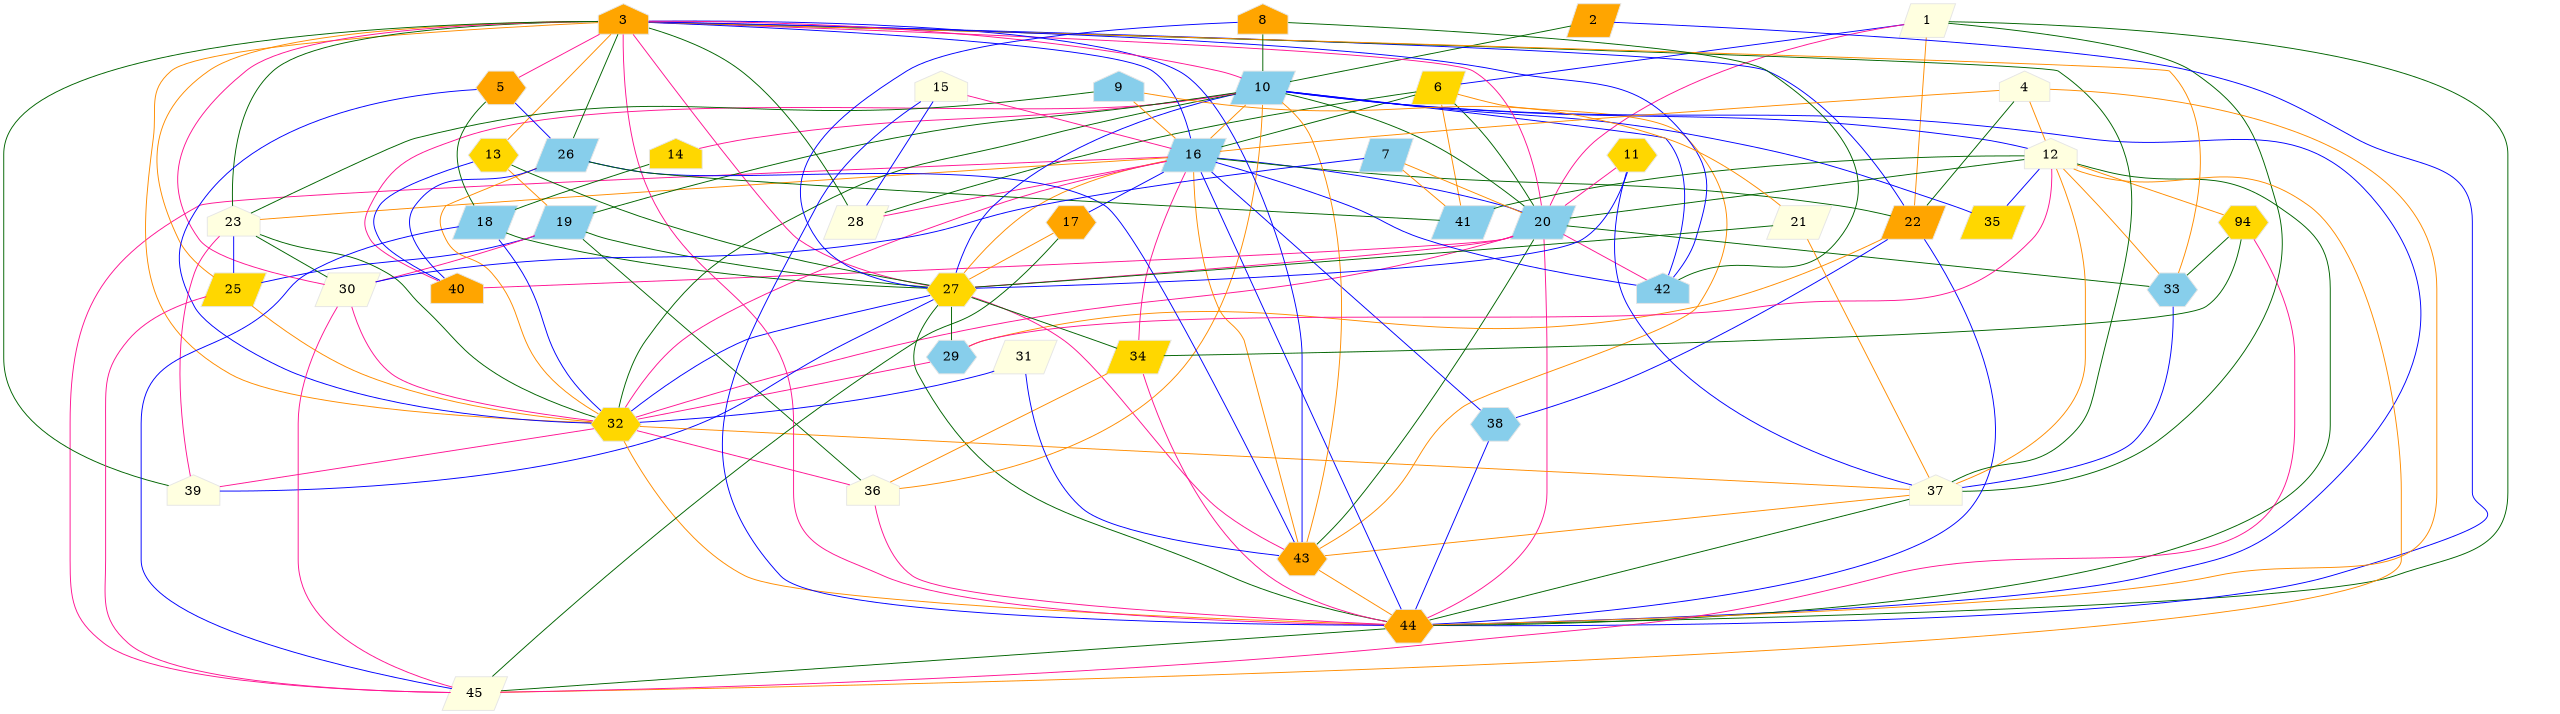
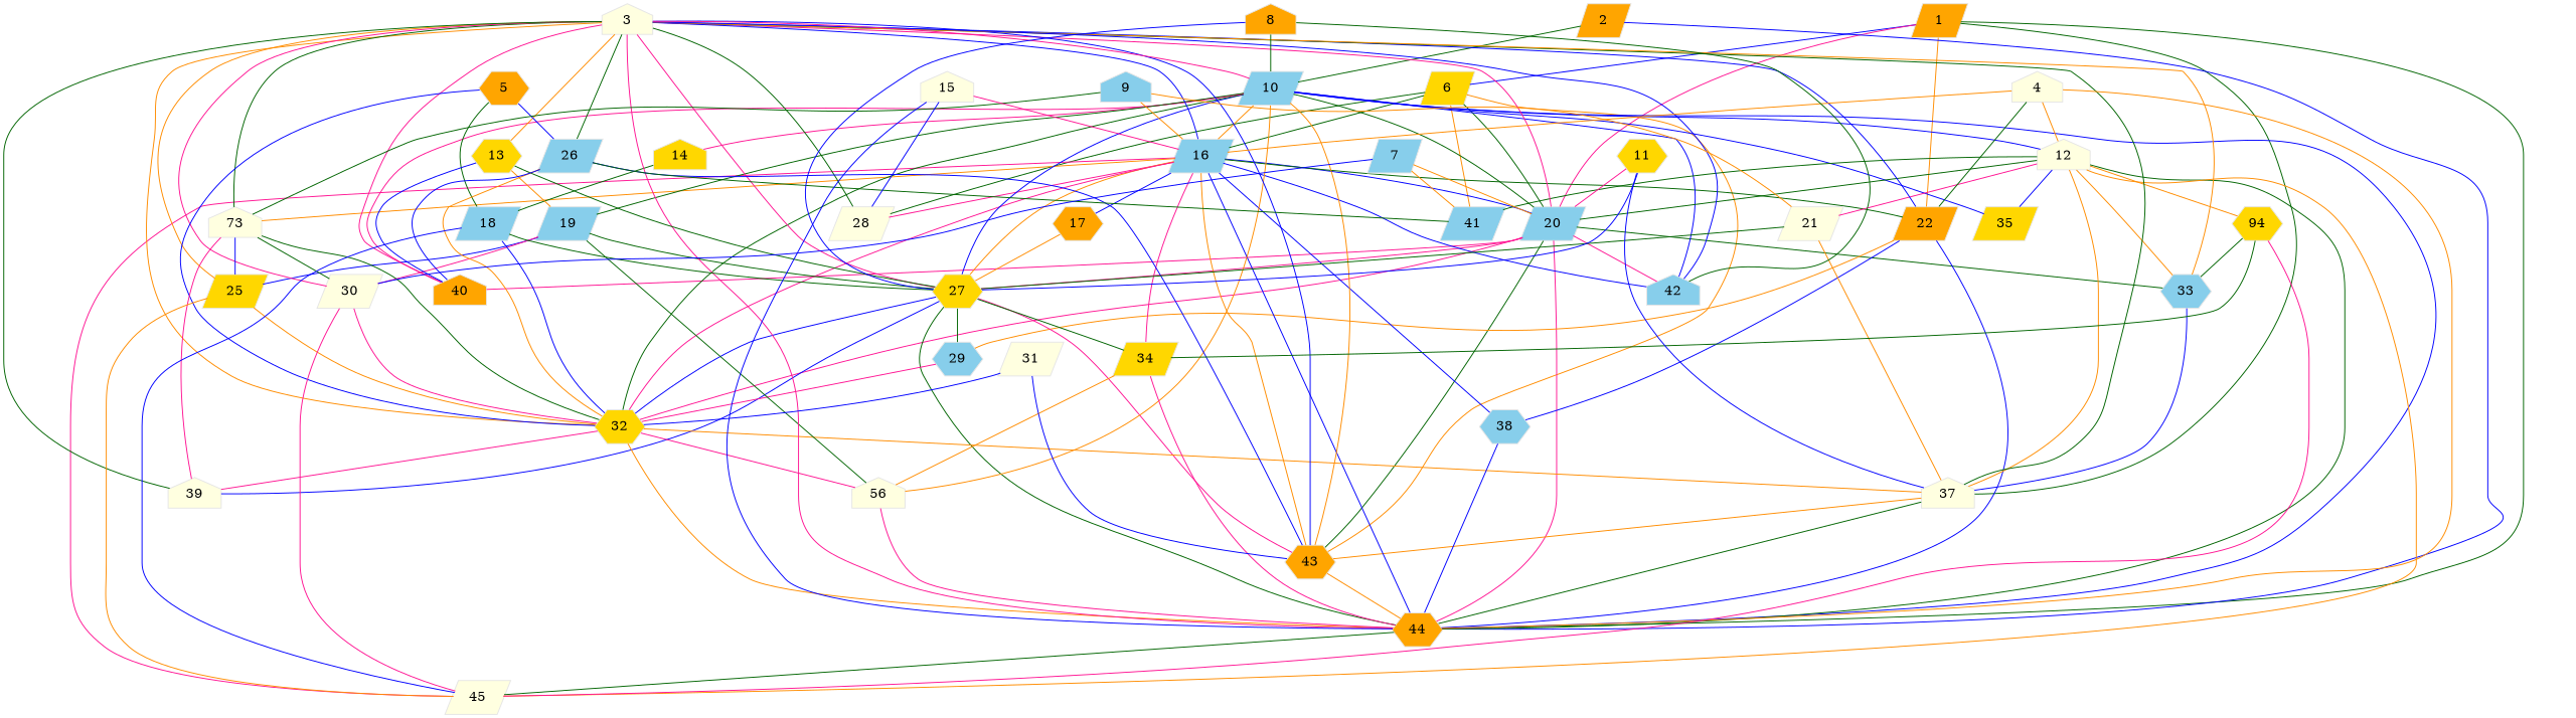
  graph {
    node [color=gray90 fillcolor=skyblue shape=parallelogram style=filled]
    edge [color=darkgreen weight=1.0]
-   1 [fillcolor=lightyellow]
+   1 [fillcolor=orange]
    6 [fillcolor=gold]
    20
    22 [fillcolor=orange]
    37 [fillcolor=lightyellow shape=house]
    44 [fillcolor=orange shape=hexagon]
    16
    28 [fillcolor=lightyellow]
    43 [fillcolor=orange shape=hexagon]
    41
    27 [fillcolor=gold shape=hexagon]
    32 [fillcolor=gold shape=hexagon]
    33 [shape=hexagon]
    42 [shape=house]
    40 [fillcolor=orange shape=house]
    38 [shape=hexagon]
    29 [shape=hexagon]
    45 [fillcolor=lightyellow]
    2 [fillcolor=orange]
    10
    12 [fillcolor=lightyellow shape=house]
    14 [fillcolor=gold shape=house]
    19
    35 [fillcolor=gold]
-   36 [fillcolor=lightyellow shape=house]
-   3 [fillcolor=orange shape=house]
+   36 [fillcolor=lightyellow shape=house label=56]
+   3 [fillcolor=lightyellow shape=house]
    5 [fillcolor=orange shape=hexagon]
    13 [fillcolor=gold shape=hexagon]
-   23 [fillcolor=lightyellow shape=house]
+   23 [fillcolor=lightyellow shape=house label=73]
    25 [fillcolor=gold]
    26
    30 [fillcolor=lightyellow]
    39 [fillcolor=lightyellow shape=house]
    18
    17 [fillcolor=orange shape=hexagon]
    34 [fillcolor=gold]
    4 [fillcolor=lightyellow shape=house]
    21 [fillcolor=lightyellow]
    n39 [fillcolor=gold label=94 shape=hexagon]
    7
    8 [fillcolor=orange shape=house]
    9 [shape=house]
    11 [fillcolor=gold shape=hexagon]
    15 [fillcolor=lightyellow shape=house]
    31 [fillcolor=lightyellow]
    1 -- 6 [color=blue]
    1 -- 20 [color=deeppink]
    1 -- 22 [color=darkorange]
    1 -- 37
    1 -- 44
    6 -- 20
    6 -- 16
    6 -- 28
    6 -- 43 [color=darkorange]
    6 -- 41 [color=darkorange weight=2.0]
    20 -- 44 [color=deeppink weight=2.0]
    20 -- 43 [weight=3.0]
    20 -- 27 [color=deeppink weight=3.0]
    20 -- 32 [color=deeppink]
    20 -- 33
    20 -- 42 [color=deeppink]
    20 -- 40 [color=deeppink]
    22 -- 44 [color=blue]
    22 -- 38 [color=blue]
    22 -- 29 [color=darkorange]
    37 -- 44
    37 -- 43 [color=darkorange]
    44 -- 45
    16 -- 20 [color=blue weight=7.0]
    16 -- 22
    16 -- 44 [color=blue weight=5.0]
    16 -- 28 [color=deeppink weight=2.0]
    16 -- 43 [color=darkorange weight=3.0]
    16 -- 27 [color=darkorange weight=5.0]
    16 -- 32 [color=deeppink weight=4.0]
    16 -- 42 [color=blue]
    16 -- 38 [color=blue]
    16 -- 45 [color=deeppink]
    16 -- 23 [color=darkorange weight=2.0]
    16 -- 17 [color=blue weight=2.0]
    16 -- 34 [color=deeppink weight=3.0]
    43 -- 44 [color=darkorange weight=2.0]
    27 -- 44
    27 -- 43 [color=deeppink]
    27 -- 32 [color=blue weight=2.0]
    27 -- 29
    27 -- 39 [color=blue]
    27 -- 34
    32 -- 37 [color=darkorange]
    32 -- 44 [color=darkorange weight=2.0]
    32 -- 36 [color=deeppink]
    32 -- 39 [color=deeppink]
    33 -- 37 [color=blue]
    38 -- 44 [color=blue weight=2.0]
    29 -- 32 [color=deeppink]
    2 -- 44 [color=blue]
    2 -- 10
    10 -- 20
    10 -- 44 [color=blue]
    10 -- 16 [color=darkorange weight=5.0]
    10 -- 43 [color=darkorange weight=2.0]
    10 -- 27 [color=blue weight=3.0]
    10 -- 32
    10 -- 42 [color=blue]
    10 -- 40 [color=deeppink weight=2.0]
    10 -- 12 [color=blue weight=2.0]
    10 -- 14 [color=deeppink]
    10 -- 19
    10 -- 35 [color=blue]
    10 -- 36 [color=darkorange weight=3.0]
    12 -- 20
    12 -- 37 [color=darkorange weight=2.0]
    12 -- 44
    12 -- 41
    12 -- 33 [color=darkorange]
    12 -- 45 [color=darkorange]
    12 -- 35 [color=blue]
-   12 -- 29 [color=deeppink]
+   12 -- 21 [color=deeppink]
    12 -- n39 [color=darkorange]
    14 -- 18
    19 -- 27
    19 -- 36
    19 -- 25 [color=blue]
    19 -- 30 [color=deeppink]
    36 -- 44 [color=deeppink]
    3 -- 20 [color=deeppink weight=3.0]
    3 -- 22 [color=blue]
    3 -- 37
    3 -- 44 [color=deeppink weight=4.0]
    3 -- 16 [color=blue weight=3.0]
    3 -- 28
    3 -- 43 [color=blue weight=2.0]
    3 -- 27 [color=deeppink]
    3 -- 32 [color=darkorange weight=2.0]
    3 -- 33 [color=darkorange]
    3 -- 42 [color=blue]
    3 -- 10 [color=deeppink weight=2.0]
-   3 -- 5 [color=deeppink weight=2.0]
+   3 -- 40 [color=deeppink weight=2.0]
    3 -- 13 [color=darkorange weight=2.0]
    3 -- 23
    3 -- 25 [color=darkorange]
    3 -- 26
    3 -- 30 [color=deeppink]
    3 -- 39 [weight=2.0]
    5 -- 32 [color=blue]
    5 -- 26 [color=blue]
    5 -- 18
    13 -- 27
    13 -- 40 [color=blue]
    13 -- 19 [color=darkorange]
    23 -- 32
    23 -- 25 [color=blue]
    23 -- 30
    23 -- 39 [color=deeppink]
    25 -- 32 [color=darkorange]
-   25 -- 45 [color=deeppink]
+   25 -- 45 [color=darkorange]
    26 -- 43 [color=blue]
    26 -- 41
    26 -- 32 [color=darkorange]
    26 -- 40 [color=blue]
    30 -- 32 [color=deeppink]
    30 -- 45 [color=deeppink]
    18 -- 27
    18 -- 32 [color=blue]
    18 -- 45 [color=blue]
    17 -- 27 [color=darkorange weight=2.0]
-   17 -- 45
    34 -- 44 [color=deeppink]
    34 -- 36 [color=darkorange]
    4 -- 22
    4 -- 44 [color=darkorange]
    4 -- 16 [color=darkorange]
    4 -- 12 [color=darkorange]
    21 -- 37 [color=darkorange]
    21 -- 27
    n39 -- 33
    n39 -- 45 [color=deeppink]
    n39 -- 34
    7 -- 20 [color=darkorange]
    7 -- 41 [color=darkorange]
    7 -- 30 [color=blue]
    8 -- 27 [color=blue]
    8 -- 42
    8 -- 10
    9 -- 16 [color=darkorange]
    9 -- 23
    9 -- 21 [color=darkorange]
    11 -- 20 [color=deeppink]
    11 -- 37 [color=blue]
    11 -- 27 [color=blue weight=2.0]
    15 -- 44 [color=blue]
    15 -- 16 [color=deeppink]
    15 -- 28 [color=blue]
    31 -- 43 [color=blue weight=3.0]
    31 -- 32 [color=blue]
  }
